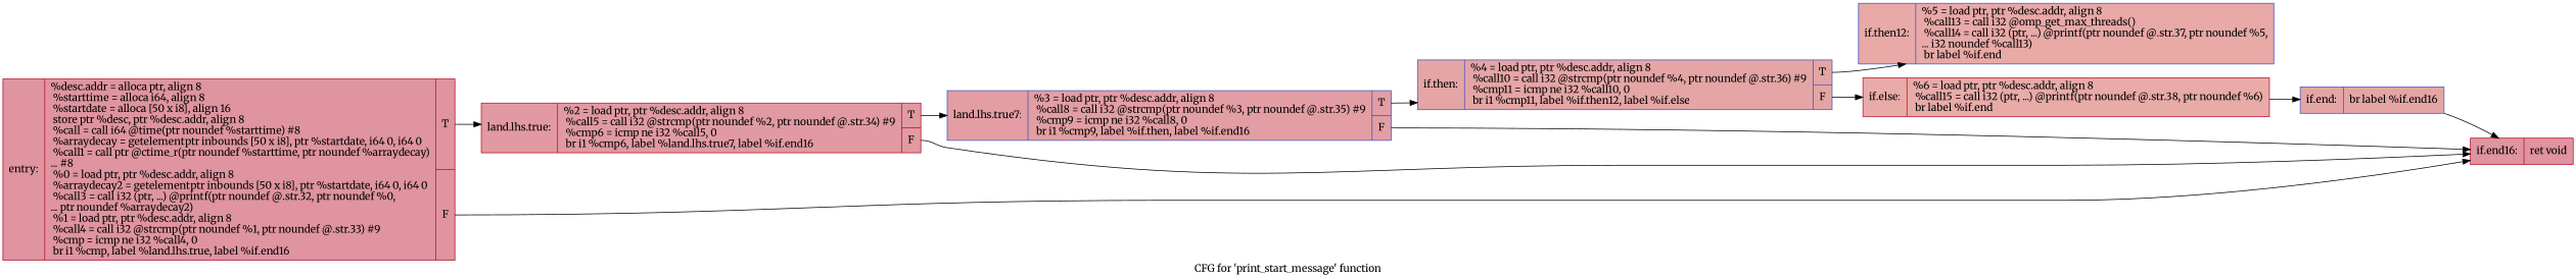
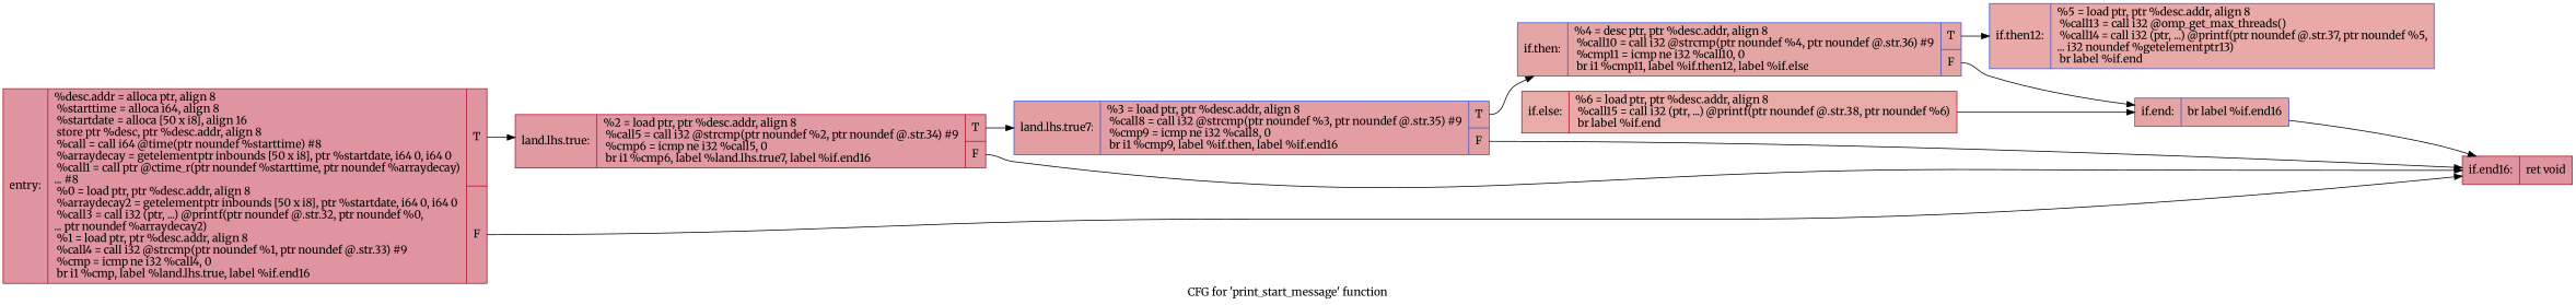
  digraph {
    fontname=Merriweather
    label="CFG for 'print_start_message' function"
    rankdir=LR
    node [color="#b70d28ff" fillcolor="#b70d2870" fontname=Merriweather shape=record style=filled]
    edge [fontname=Merriweather tailport=s0]
    n1 [label="{entry:\l|  %desc.addr = alloca ptr, align 8\l  %starttime = alloca i64, align 8\l  %startdate = alloca [50 x i8], align 16\l  store ptr %desc, ptr %desc.addr, align 8\l  %call = call i64 @time(ptr noundef %starttime) #8\l  %arraydecay = getelementptr inbounds [50 x i8], ptr %startdate, i64 0, i64 0\l  %call1 = call ptr @ctime_r(ptr noundef %starttime, ptr noundef %arraydecay)\l... #8\l  %0 = load ptr, ptr %desc.addr, align 8\l  %arraydecay2 = getelementptr inbounds [50 x i8], ptr %startdate, i64 0, i64 0\l  %call3 = call i32 (ptr, ...) @printf(ptr noundef @.str.32, ptr noundef %0,\l... ptr noundef %arraydecay2)\l  %1 = load ptr, ptr %desc.addr, align 8\l  %call4 = call i32 @strcmp(ptr noundef %1, ptr noundef @.str.33) #9\l  %cmp = icmp ne i32 %call4, 0\l  br i1 %cmp, label %land.lhs.true, label %if.end16\l|{<s0>T|<s1>F}}"]
    n2 [fillcolor="#bb1b2c70" label="{land.lhs.true:\l|  %2 = load ptr, ptr %desc.addr, align 8\l  %call5 = call i32 @strcmp(ptr noundef %2, ptr noundef @.str.34) #9\l  %cmp6 = icmp ne i32 %call5, 0\l  br i1 %cmp6, label %land.lhs.true7, label %if.end16\l|{<s0>T|<s1>F}}"]
    n3 [label="{if.end16:\l|  ret void\l}"]
    n4 [color="#3d50c3ff" fillcolor="#be242e70" label="{land.lhs.true7:\l|  %3 = load ptr, ptr %desc.addr, align 8\l  %call8 = call i32 @strcmp(ptr noundef %3, ptr noundef @.str.35) #9\l  %cmp9 = icmp ne i32 %call8, 0\l  br i1 %cmp9, label %if.then, label %if.end16\l|{<s0>T|<s1>F}}"]
-   n5 [color="#3d50c3ff" fillcolor="#c5333470" label="{if.then:\l|  %4 = load ptr, ptr %desc.addr, align 8\l  %call10 = call i32 @strcmp(ptr noundef %4, ptr noundef @.str.36) #9\l  %cmp11 = icmp ne i32 %call10, 0\l  br i1 %cmp11, label %if.then12, label %if.else\l|{<s0>T|<s1>F}}"]
-   n6 [color="#3d50c3ff" fillcolor="#ca3b3770" label="{if.then12:\l|  %5 = load ptr, ptr %desc.addr, align 8\l  %call13 = call i32 @omp_get_max_threads()\l  %call14 = call i32 (ptr, ...) @printf(ptr noundef @.str.37, ptr noundef %5,\l... i32 noundef %call13)\l  br label %if.end\l}"]
+   n5 [color="#3d50c3ff" fillcolor="#c5333470" label="{if.then:\l|  %4 = desc ptr, ptr %desc.addr, align 8\l  %call10 = call i32 @strcmp(ptr noundef %4, ptr noundef @.str.36) #9\l  %cmp11 = icmp ne i32 %call10, 0\l  br i1 %cmp11, label %if.then12, label %if.else\l|{<s0>T|<s1>F}}"]
+   n6 [color="#3d50c3ff" fillcolor="#ca3b3770" label="{if.then12:\l|  %5 = load ptr, ptr %desc.addr, align 8\l  %call13 = call i32 @omp_get_max_threads()\l  %call14 = call i32 (ptr, ...) @printf(ptr noundef @.str.37, ptr noundef %5,\l... i32 noundef %getelementptr13)\l  br label %if.end\l}"]
    n7 [fillcolor="#cc403a70" label="{if.else:\l|  %6 = load ptr, ptr %desc.addr, align 8\l  %call15 = call i32 (ptr, ...) @printf(ptr noundef @.str.38, ptr noundef %6)\l  br label %if.end\l}"]
    n8 [color="#3d50c3ff" fillcolor="#c5333470" label="{if.end:\l|  br label %if.end16\l}"]
    n1 -> n2
    n1 -> n3 [tailport=s1]
    n2 -> n3 [tailport=s1]
    n2 -> n4
    n4 -> n3 [tailport=s1]
    n4 -> n5
    n5 -> n6
-   n5 -> n7 [tailport=s1]
+   n5 -> n8 [tailport=s1]
    n7 -> n8
    n8 -> n3
  }
